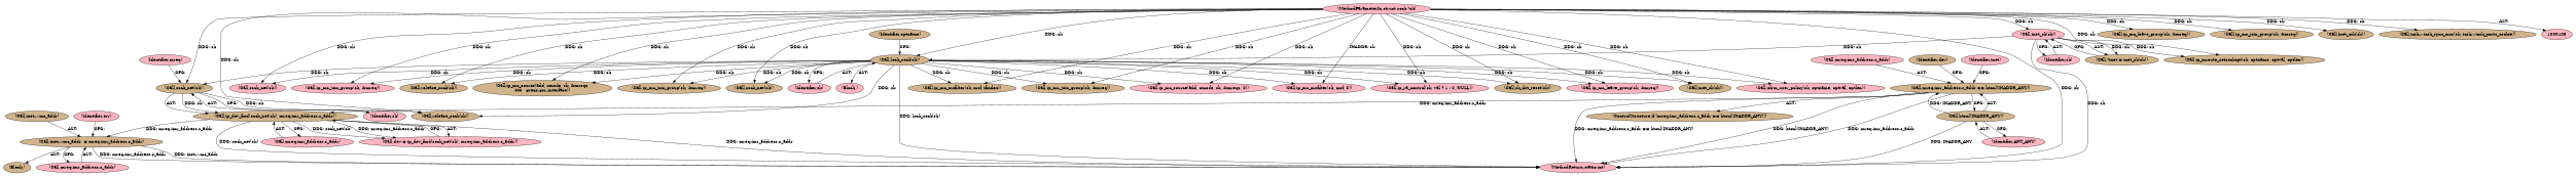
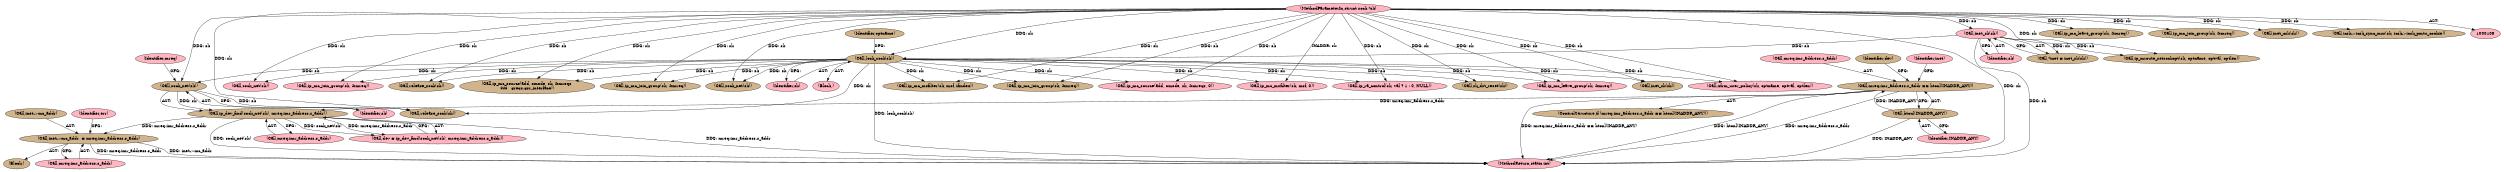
  digraph {
    node [fillcolor=tan style=filled]
    n1 [label="(Call,inet->mc_addr  = mreq.imr_address.s_addr)"]
    n2 [fillcolor=lightpink label="(MethodReturn,static int)"]
    n3 [label="(Block,)"]
    n4 [fillcolor=lightpink label="(Call,mreq.imr_address.s_addr)"]
    n5 [label="(Call,ip_dev_find(sock_net(sk), mreq.imr_address.s_addr))"]
    n6 [fillcolor=lightpink label="(Call,dev = ip_dev_find(sock_net(sk), mreq.imr_address.s_addr))"]
    n7 [fillcolor=lightpink label="(Call,mreq.imr_address.s_addr)"]
    n8 [label="(Call,sock_net(sk))"]
    n9 [fillcolor=lightpink label="(Identifier,sk)"]
    n10 [label="(Call,release_sock(sk))"]
    n11 [label="(Call,lock_sock(sk))"]
    n12 [label="(Call,ip_mc_join_group(sk, &mreq))"]
    n13 [fillcolor=lightpink label="(Call,sock_net(sk))"]
    n14 [label="(Call,release_sock(sk))"]
    n15 [label="(Call,sock_net(sk))"]
    n16 [fillcolor=lightpink label="(Identifier,sk)"]
    n17 [fillcolor=lightpink label="(Call,ip_mc_source(add, omode, sk, &mreqs, 0))"]
    n18 [fillcolor=lightpink label="(Call,ip_ra_control(sk, val ? 1 : 0, NULL))"]
    n19 [fillcolor=lightpink label="(Call,ip_mc_join_group(sk, &mreq))"]
    n20 [label="(Call,ip_mc_source(add, omode, sk, &mreqs,\n\t\t\t\t   greqs.gsr_interface))"]
    n21 [label="(Call,ip_mc_msfilter(sk, msf, ifindex))"]
    n22 [fillcolor=lightpink label="(Block,)"]
    n23 [label="(Call,ip_mc_join_group(sk, &mreq))"]
    n24 [fillcolor=lightpink label="(Call,ip_mc_msfilter(sk, msf, 0))"]
    n25 [label="(Call,sk_dst_reset(sk))"]
    n26 [fillcolor=lightpink label="(Call,ip_mc_leave_group(sk, &mreq))"]
    n27 [label="(Call,inet_sk(sk))"]
    n28 [fillcolor=lightpink label="(Call,xfrm_user_policy(sk, optname, optval, optlen))"]
    n29 [fillcolor=lightpink label="(Call,inet_sk(sk))"]
    n30 [label="(Call,*inet = inet_sk(sk))"]
    n31 [fillcolor=lightpink label="(Identifier,sk)"]
    n32 [label="(Call,ip_mroute_setsockopt(sk, optname, optval, optlen))"]
    n33 [fillcolor=lightpink label="(MethodParameterIn,struct sock *sk)"]
    n34 [label="(Call,ip_mc_leave_group(sk, &mreq))"]
    n35 [label="(Call,ip_mc_join_group(sk, &mreq))"]
    n36 [label="(Call,inet_csk(sk))"]
    n37 [label="(Call,icsk->icsk_sync_mss(sk, icsk->icsk_pmtu_cookie))"]
    1000108 [fillcolor=lightpink]
    n39 [label="(Call,mreq.imr_address.s_addr == htonl(INADDR_ANY))"]
    n40 [label="(Call,htonl(INADDR_ANY))"]
    n41 [label="(ControlStructure,if (mreq.imr_address.s_addr == htonl(INADDR_ANY)))"]
-   n42 [fillcolor=lightpink label="(Identifier,ANY_ANY)"]
+   n42 [fillcolor=lightpink label="(Identifier,INADDR_ANY)"]
    n43 [fillcolor=lightpink label="(Identifier,mreq)"]
    n44 [label="(Call,inet->mc_addr)"]
    n45 [fillcolor=lightpink label="(Identifier,err)"]
    n46 [label="(Identifier,optname)"]
    n47 [fillcolor=lightpink label="(Identifier,inet)"]
    n48 [fillcolor=lightpink label="(Call,mreq.imr_address.s_addr)"]
    n49 [label="(Identifier,dev)"]
    n1 -> n2 [label="DDG: inet->mc_addr"]
    n1 -> n2 [label="DDG: mreq.imr_address.s_addr"]
    n1 -> n3 [label="AST: "]
    n1 -> n4 [label="CFG: "]
    n4 -> n1 [label="AST: "]
    n5 -> n1 [label="DDG: mreq.imr_address.s_addr"]
    n5 -> n2 [label="DDG: sock_net(sk)"]
    n5 -> n2 [label="DDG: mreq.imr_address.s_addr"]
    n5 -> n6 [label="AST: "]
    n5 -> n6 [label="DDG: sock_net(sk)"]
    n5 -> n6 [label="DDG: mreq.imr_address.s_addr"]
    n5 -> n7 [label="CFG: "]
    n6 -> n5 [label="CFG: "]
    n7 -> n5 [label="AST: "]
    n8 -> n5 [label="AST: "]
    n8 -> n5 [label="DDG: sk"]
    n8 -> n9 [label="CFG: "]
    n8 -> n10 [label="DDG: sk"]
    n9 -> n8 [label="AST: "]
    n11 -> n2 [label="DDG: lock_sock(sk)"]
    n11 -> n8 [label="DDG: sk"]
    n11 -> n10 [label="DDG: sk"]
    n11 -> n12 [label="DDG: sk"]
    n11 -> n13 [label="DDG: sk"]
    n11 -> n14 [label="DDG: sk"]
    n11 -> n15 [label="DDG: sk"]
    n11 -> n16 [label="CFG: "]
    n11 -> n17 [label="DDG: sk"]
    n11 -> n18 [label="DDG: sk"]
    n11 -> n19 [label="DDG: sk"]
    n11 -> n20 [label="DDG: sk"]
    n11 -> n21 [label="DDG: sk"]
    n11 -> n22 [label="AST: "]
    n11 -> n23 [label="DDG: sk"]
    n11 -> n24 [label="DDG: sk"]
    n11 -> n25 [label="DDG: sk"]
    n11 -> n26 [label="DDG: sk"]
    n11 -> n27 [label="DDG: sk"]
    n11 -> n28 [label="DDG: sk"]
    n16 -> n11 [label="AST: "]
    n29 -> n2 [label="DDG: sk"]
    n29 -> n11 [label="DDG: sk"]
    n29 -> n30 [label="AST: "]
    n29 -> n30 [label="DDG: sk"]
    n29 -> n31 [label="CFG: "]
    n29 -> n32 [label="DDG: sk"]
    n30 -> n29 [label="CFG: "]
    n31 -> n29 [label="AST: "]
    n33 -> n2 [label="DDG: sk"]
    n33 -> n8 [label="DDG: sk"]
    n33 -> n10 [label="DDG: sk"]
    n33 -> n11 [label="DDG: sk"]
    n33 -> n12 [label="DDG: sk"]
    n33 -> n13 [label="DDG: sk"]
    n33 -> n14 [label="DDG: sk"]
    n33 -> n15 [label="DDG: sk"]
    n33 -> n17 [label="DDG: sk"]
    n33 -> n18 [label="DDG: sk"]
    n33 -> n19 [label="DDG: sk"]
    n33 -> n20 [label="DDG: sk"]
    n33 -> n21 [label="DDG: sk"]
    n33 -> n23 [label="DDG: sk"]
    n33 -> n24 [label="INADDR: sk"]
    n33 -> n25 [label="DDG: sk"]
    n33 -> n26 [label="DDG: sk"]
    n33 -> n27 [label="DDG: sk"]
    n33 -> n28 [label="DDG: sk"]
    n33 -> n29 [label="DDG: sk"]
    n33 -> n32 [label="DDG: sk"]
    n33 -> n34 [label="DDG: sk"]
    n33 -> n35 [label="DDG: sk"]
    n33 -> n36 [label="DDG: sk"]
    n33 -> n37 [label="DDG: sk"]
    n33 -> 1000108 [label="AST: "]
    n39 -> n2 [label="DDG: mreq.imr_address.s_addr == htonl(INADDR_ANY)"]
    n39 -> n2 [label="DDG: htonl(INADDR_ANY)"]
    n39 -> n2 [label="DDG: mreq.imr_address.s_addr"]
    n39 -> n5 [label="DDG: mreq.imr_address.s_addr"]
    n39 -> n40 [label="CFG: "]
    n39 -> n41 [label="AST: "]
    n40 -> n2 [label="DDG: INADDR_ANY"]
    n40 -> n39 [label="AST: "]
    n40 -> n39 [label="DDG: INADDR_ANY"]
    n40 -> n42 [label="CFG: "]
    n42 -> n40 [label="AST: "]
    n43 -> n8 [label="CFG: "]
    n44 -> n1 [label="AST: "]
    n45 -> n1 [label="CFG: "]
    n46 -> n11 [label="CFG: "]
    n47 -> n39 [label="CFG: "]
    n48 -> n39 [label="AST: "]
    n49 -> n39 [label="CFG: "]
  }
